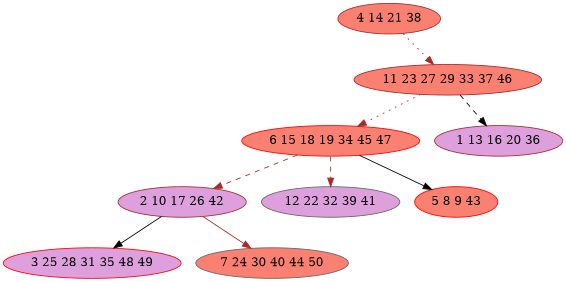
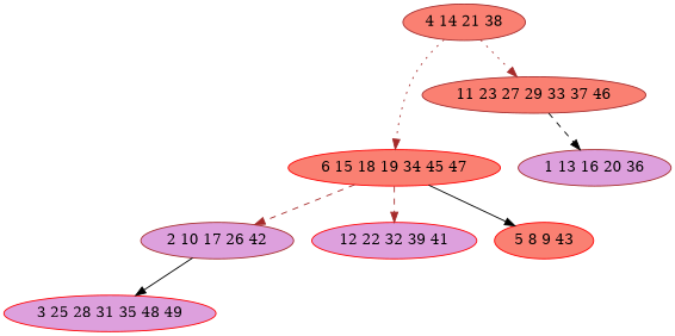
  digraph {
    node [color=brown fillcolor=salmon style=filled]
    edge [color=brown style=dashed]
    n1 [label="4 14 21 38"]
    n2 [color=red label="6 15 18 19 34 45 47"]
    n3 [label="11 23 27 29 33 37 46"]
    n4 [fillcolor=plum label="2 10 17 26 42"]
-   n5 [color=gray40 fillcolor=plum label="12 22 32 39 41"]
+   n5 [color=red fillcolor=plum label="12 22 32 39 41"]
    n6 [color=red label="5 8 9 43"]
    n7 [color=red fillcolor=plum label="3 25 28 31 35 48 49"]
-   n8 [color=gray40 label="7 24 30 40 44 50"]
    n9 [fillcolor=plum label="1 13 16 20 36"]
-   n3 -> n2 [style=dotted]
+   n1 -> n2 [style=dotted]
    n1 -> n3 [style=dotted]
    n2 -> n4
    n2 -> n5
    n2 -> n6 [color=black style=solid]
    n3 -> n9 [color=black]
    n4 -> n7 [color=black style=solid]
-   n4 -> n8 [style=solid]
  }
